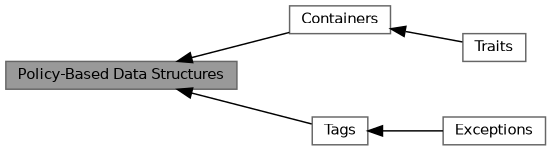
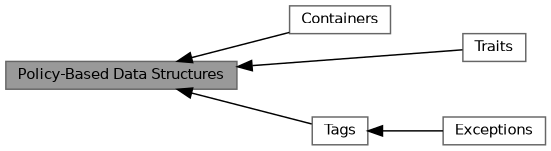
  digraph {
    rankdir=LR
    node [color=grey40 fillcolor=white fontname=Helvetica fontsize=10 shape=box style=filled]
    edge [dir=back fontname=Helvetica fontsize=10 labelfontname=Helvetica labelfontsize=10 shape=plaintext style=solid]
    n1 [height=0.2 label=Containers width=0.4]
    n2 [height=0.2 label=Exceptions width=0.4]
    n3 [color=gray40 fillcolor=grey60 fontcolor=black height=0.2 label="Policy-Based Data Structures" width=0.4]
    n4 [height=0.2 label=Tags width=0.4]
    n5 [height=0.2 label=Traits width=0.4]
    n3 -> n1
    n3 -> n4
-   n1 -> n5
+   n3 -> n5
    n4 -> n2
  }
